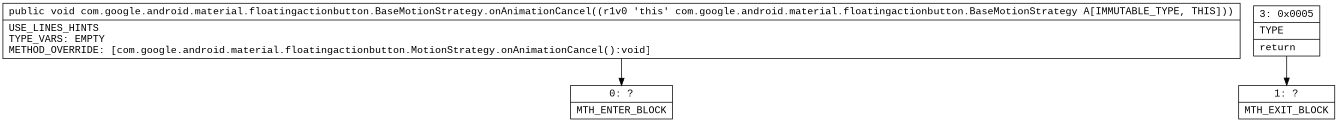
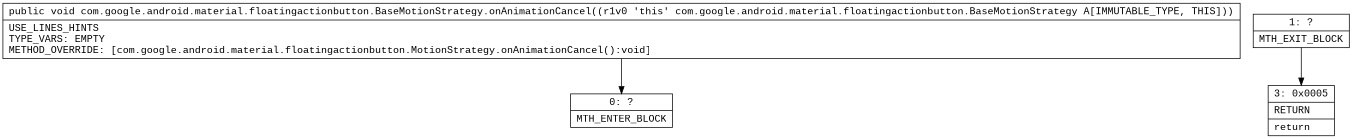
  digraph {
    fontname="Liberation Mono"
    node [fontname="Liberation Mono" shape=record]
    edge [fontname="Liberation Mono"]
    n1 [label="{0\:\ ?|MTH_ENTER_BLOCK\l}"]
-   n2 [label="{3\:\ 0x0005|TYPE\l|return\l}"]
+   n2 [label="{3\:\ 0x0005|RETURN\l|return\l}"]
    n3 [label="{1\:\ ?|MTH_EXIT_BLOCK\l}"]
    n4 [label="{public void com.google.android.material.floatingactionbutton.BaseMotionStrategy.onAnimationCancel((r1v0 'this' com.google.android.material.floatingactionbutton.BaseMotionStrategy A[IMMUTABLE_TYPE, THIS]))  | USE_LINES_HINTS\lTYPE_VARS: EMPTY\lMETHOD_OVERRIDE: [com.google.android.material.floatingactionbutton.MotionStrategy.onAnimationCancel():void]\l}"]
-   n2 -> n3
+   n3 -> n2
    n4 -> n1
  }
